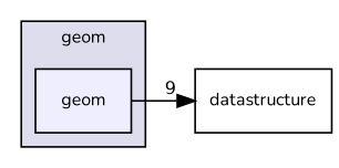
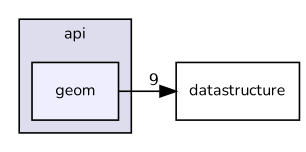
  digraph {
    compound=true
    rankdir=LR
    fontname=Nunito
    node [fontname=Nunito fontsize=10 shape=box]
    n1 [fillcolor="#eeeeff" label=geom pencolor=black style=filled]
    n2 [label=datastructure]
    subgraph cluster_1 {
      bgcolor="#ddddee"
      fontsize=10
-     label=geom
+     label=api
      pencolor=black
      n1
    }
    n1 -> n2 [headlabel=9 labeldistance=1.5 labelfontname=Helvetica labelfontsize=10 fontname=Nunito]
  }
